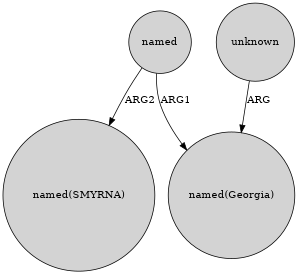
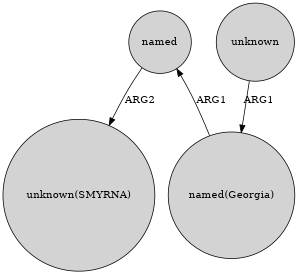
  digraph {
    node [shape=circle style=filled]
    n1 [label=named]
-   "named(SMYRNA)"
+   "named(SMYRNA)" [label="unknown(SMYRNA)"]
    "named(Georgia)"
    unknown
    n1 -> "named(SMYRNA)" [label=ARG2]
-   n1 -> "named(Georgia)" [label=ARG1]
-   unknown -> "named(Georgia)" [label=ARG]
+   "named(Georgia)" -> n1 [label=ARG1]
+   unknown -> "named(Georgia)" [label=ARG1]
  }
